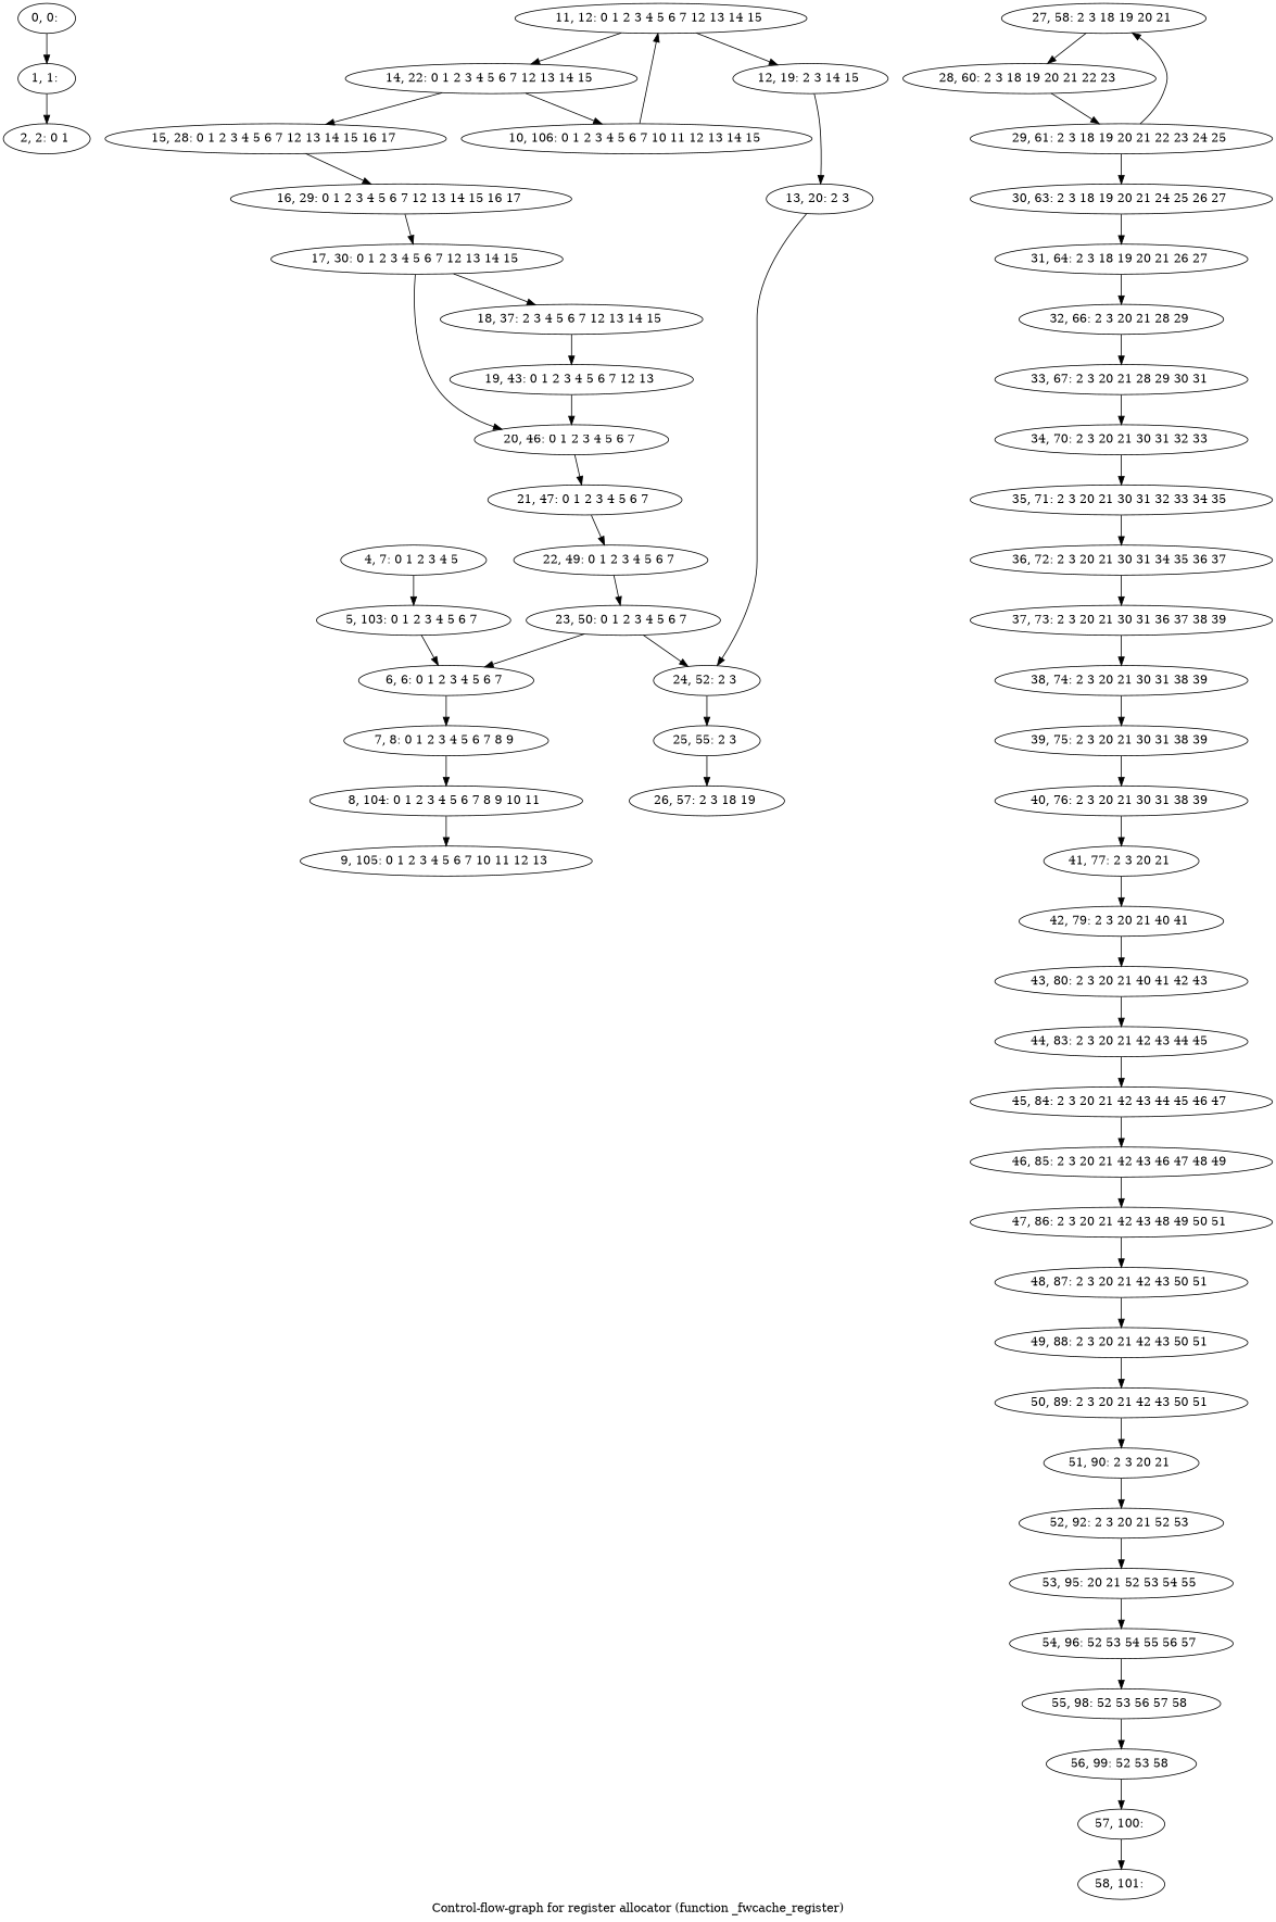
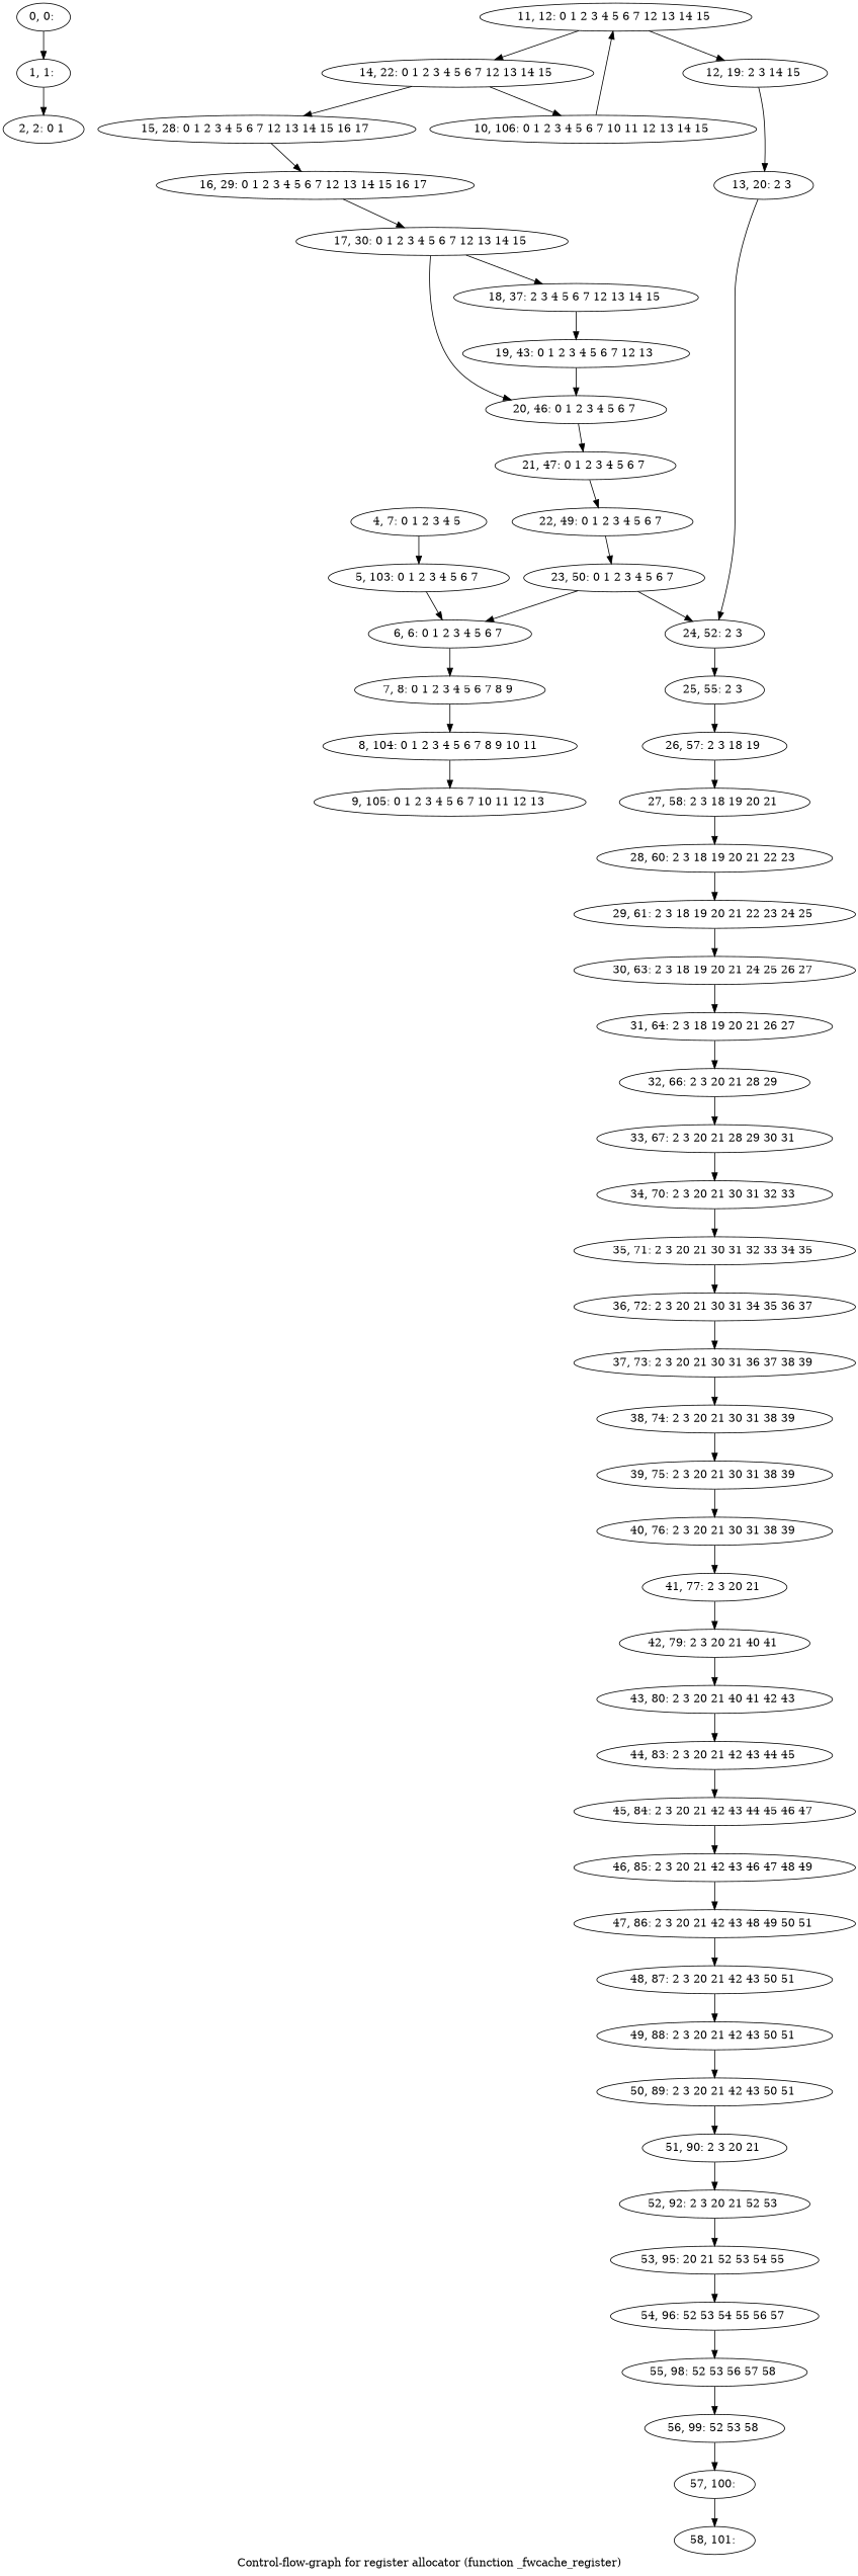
  digraph {
    label="Control-flow-graph for register allocator (function _fwcache_register)"
    n1 [label="0, 0: "]
    n2 [label="1, 1: "]
    n3 [label="2, 2: 0 1 "]
    n4 [label="4, 7: 0 1 2 3 4 5 "]
    n5 [label="5, 103: 0 1 2 3 4 5 6 7 "]
    n6 [label="6, 6: 0 1 2 3 4 5 6 7 "]
    n7 [label="7, 8: 0 1 2 3 4 5 6 7 8 9 "]
    n8 [label="8, 104: 0 1 2 3 4 5 6 7 8 9 10 11 "]
    n9 [label="9, 105: 0 1 2 3 4 5 6 7 10 11 12 13 "]
    n10 [label="10, 106: 0 1 2 3 4 5 6 7 10 11 12 13 14 15 "]
    n11 [label="11, 12: 0 1 2 3 4 5 6 7 12 13 14 15 "]
    n12 [label="12, 19: 2 3 14 15 "]
    n13 [label="14, 22: 0 1 2 3 4 5 6 7 12 13 14 15 "]
    n14 [label="13, 20: 2 3 "]
    n15 [label="15, 28: 0 1 2 3 4 5 6 7 12 13 14 15 16 17 "]
    n16 [label="24, 52: 2 3 "]
    n17 [label="25, 55: 2 3 "]
    n18 [label="16, 29: 0 1 2 3 4 5 6 7 12 13 14 15 16 17 "]
    n19 [label="17, 30: 0 1 2 3 4 5 6 7 12 13 14 15 "]
    n20 [label="18, 37: 2 3 4 5 6 7 12 13 14 15 "]
    n21 [label="20, 46: 0 1 2 3 4 5 6 7 "]
    n22 [label="19, 43: 0 1 2 3 4 5 6 7 12 13 "]
    n23 [label="21, 47: 0 1 2 3 4 5 6 7 "]
    n24 [label="22, 49: 0 1 2 3 4 5 6 7 "]
    n25 [label="23, 50: 0 1 2 3 4 5 6 7 "]
    n26 [label="26, 57: 2 3 18 19 "]
    n27 [label="27, 58: 2 3 18 19 20 21 "]
    n28 [label="28, 60: 2 3 18 19 20 21 22 23 "]
    n29 [label="29, 61: 2 3 18 19 20 21 22 23 24 25 "]
    n30 [label="30, 63: 2 3 18 19 20 21 24 25 26 27 "]
    n31 [label="31, 64: 2 3 18 19 20 21 26 27 "]
    n32 [label="32, 66: 2 3 20 21 28 29 "]
    n33 [label="33, 67: 2 3 20 21 28 29 30 31 "]
    n34 [label="34, 70: 2 3 20 21 30 31 32 33 "]
    n35 [label="35, 71: 2 3 20 21 30 31 32 33 34 35 "]
    n36 [label="36, 72: 2 3 20 21 30 31 34 35 36 37 "]
    n37 [label="37, 73: 2 3 20 21 30 31 36 37 38 39 "]
    n38 [label="38, 74: 2 3 20 21 30 31 38 39 "]
    n39 [label="39, 75: 2 3 20 21 30 31 38 39 "]
    n40 [label="40, 76: 2 3 20 21 30 31 38 39 "]
    n41 [label="41, 77: 2 3 20 21 "]
    n42 [label="42, 79: 2 3 20 21 40 41 "]
    n43 [label="43, 80: 2 3 20 21 40 41 42 43 "]
    n44 [label="44, 83: 2 3 20 21 42 43 44 45 "]
    n45 [label="45, 84: 2 3 20 21 42 43 44 45 46 47 "]
    n46 [label="46, 85: 2 3 20 21 42 43 46 47 48 49 "]
    n47 [label="47, 86: 2 3 20 21 42 43 48 49 50 51 "]
    n48 [label="48, 87: 2 3 20 21 42 43 50 51 "]
    n49 [label="49, 88: 2 3 20 21 42 43 50 51 "]
    n50 [label="50, 89: 2 3 20 21 42 43 50 51 "]
    n51 [label="51, 90: 2 3 20 21 "]
    n52 [label="52, 92: 2 3 20 21 52 53 "]
    n53 [label="53, 95: 20 21 52 53 54 55 "]
    n54 [label="54, 96: 52 53 54 55 56 57 "]
    n55 [label="55, 98: 52 53 56 57 58 "]
    n56 [label="56, 99: 52 53 58 "]
    n57 [label="57, 100: "]
    n58 [label="58, 101: "]
    n1 -> n2
    n2 -> n3
    n4 -> n5
    n5 -> n6
    n6 -> n7
    n7 -> n8
    n8 -> n9
    n10 -> n11
    n11 -> n12
    n11 -> n13
    n12 -> n14
    n13 -> n10
    n13 -> n15
    n14 -> n16
    n15 -> n18
    n16 -> n17
    n17 -> n26
    n18 -> n19
    n19 -> n20
    n19 -> n21
    n20 -> n22
    n21 -> n23
    n22 -> n21
    n23 -> n24
    n24 -> n25
    n25 -> n6
    n25 -> n16
-   n29 -> n27
+   n26 -> n27
    n27 -> n28
    n28 -> n29
    n29 -> n30
    n30 -> n31
    n31 -> n32
    n32 -> n33
    n33 -> n34
    n34 -> n35
    n35 -> n36
    n36 -> n37
    n37 -> n38
    n38 -> n39
    n39 -> n40
    n40 -> n41
    n41 -> n42
    n42 -> n43
    n43 -> n44
    n44 -> n45
    n45 -> n46
    n46 -> n47
    n47 -> n48
    n48 -> n49
    n49 -> n50
    n50 -> n51
    n51 -> n52
    n52 -> n53
    n53 -> n54
    n54 -> n55
    n55 -> n56
    n56 -> n57
    n57 -> n58
  }
